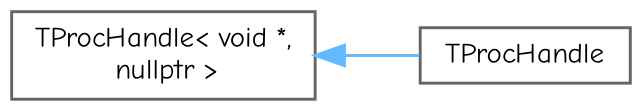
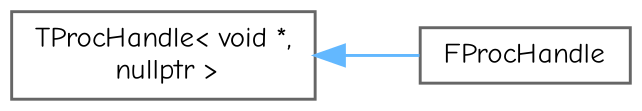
  digraph {
    rankdir=LR
    fontname="Comic Neue"
    node [color=grey40 fillcolor=white fontname="Comic Neue" fontsize=10 shape=box style=filled]
    n1 [height=0.2 label="TProcHandle\< void *,\l nullptr \>" width=0.4]
-   n2 [height=0.2 label=TProcHandle width=0.4]
+   n2 [height=0.2 label=FProcHandle width=0.4]
    n1 -> n2 [color=steelblue1 dir=back fontname="Comic Neue" fontsize=10 labelfontname=Helvetica labelfontsize=10 style=solid]
  }
